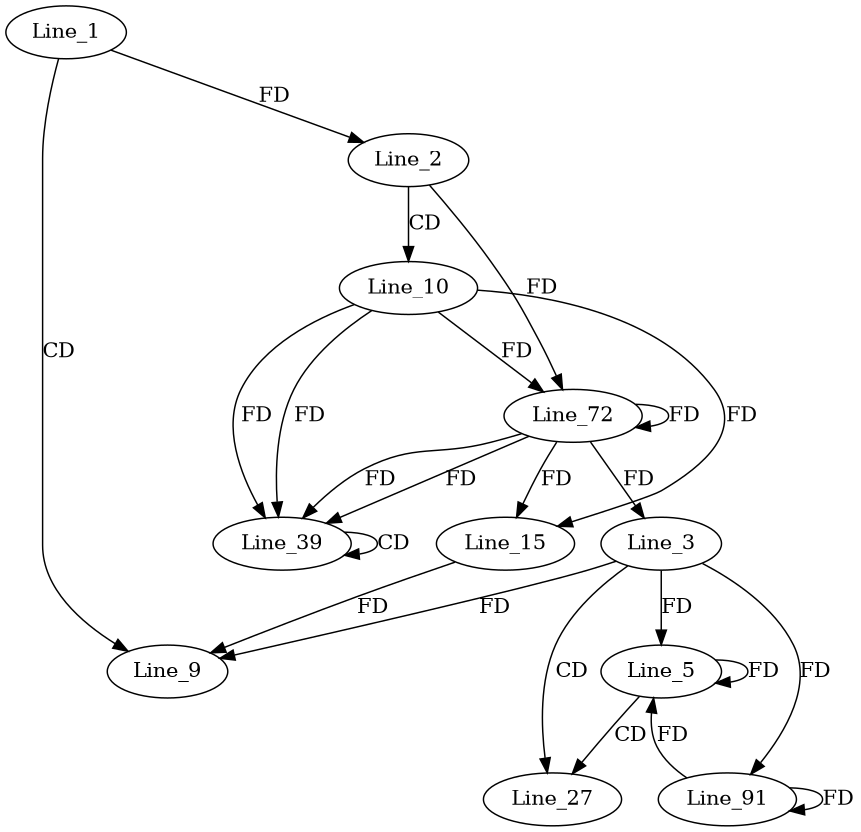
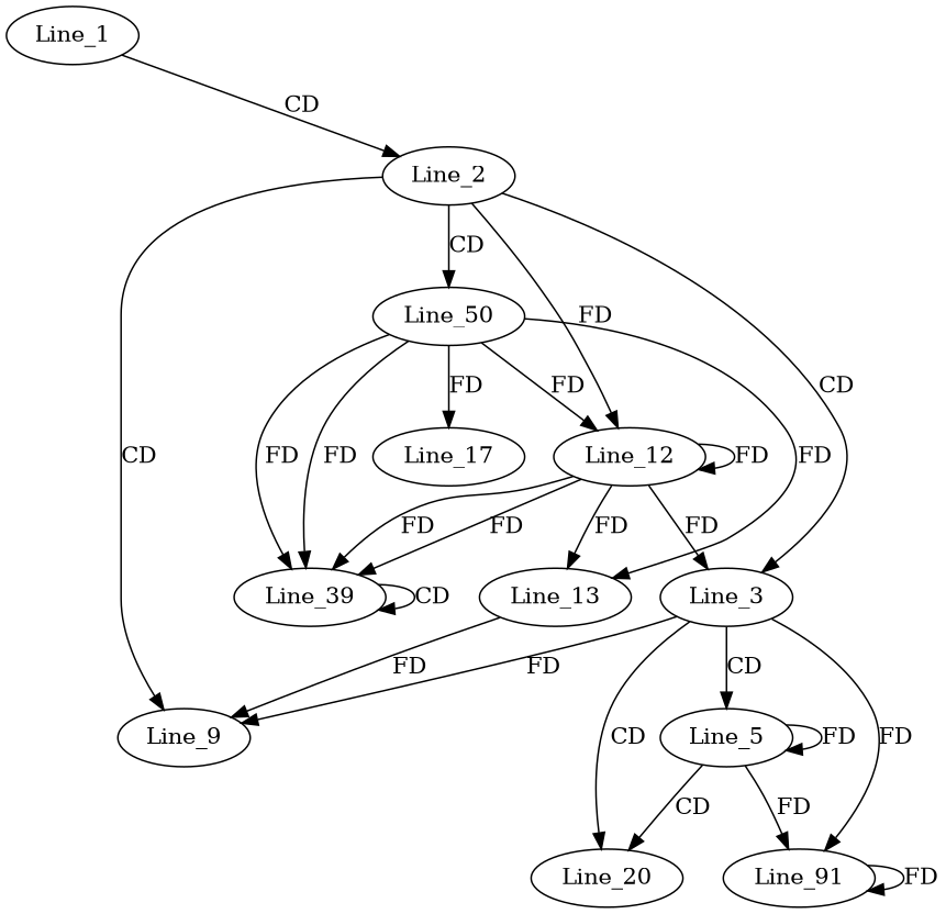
  digraph {
    Line_1
    Line_2
    Line_3
    Line_9
-   Line_10
-   Line_12 [label=Line_72]
+   Line_10 [label=Line_50]
+   Line_12
    Line_5
-   Line_20 [label=Line_27]
+   Line_20
    n9 [label=Line_91]
-   Line_13 [label=Line_15]
+   Line_13
+   Line_17
    n12 [label=Line_39]
-   Line_1 -> Line_2 [label=FD]
-   Line_1 -> Line_9 [label=CD]
+   Line_1 -> Line_2 [label=CD]
+   Line_2 -> Line_3 [label=CD]
+   Line_2 -> Line_9 [label=CD]
    Line_2 -> Line_10 [label=CD]
    Line_2 -> Line_12 [label=FD]
    Line_3 -> Line_9 [label=FD]
-   Line_3 -> Line_5 [label=FD]
+   Line_3 -> Line_5 [label=CD]
    Line_3 -> Line_20 [label=CD]
    Line_3 -> n9 [label=FD]
    Line_10 -> Line_12 [label=FD]
    Line_10 -> Line_13 [label=FD]
+   Line_10 -> Line_17 [label=FD]
    Line_10 -> n12 [label=FD]
    Line_10 -> n12 [label=FD]
    Line_12 -> Line_3 [label=FD]
    Line_12 -> Line_12 [label=FD]
    Line_12 -> Line_13 [label=FD]
    Line_12 -> n12 [label=FD]
    Line_12 -> n12 [label=FD]
    Line_5 -> Line_5 [label=FD]
    Line_5 -> Line_20 [label=CD]
-   n9 -> Line_5 [label=FD]
+   Line_5 -> n9 [label=FD]
    n9 -> n9 [label=FD]
    Line_13 -> Line_9 [label=FD]
    n12 -> n12 [label=CD]
  }
